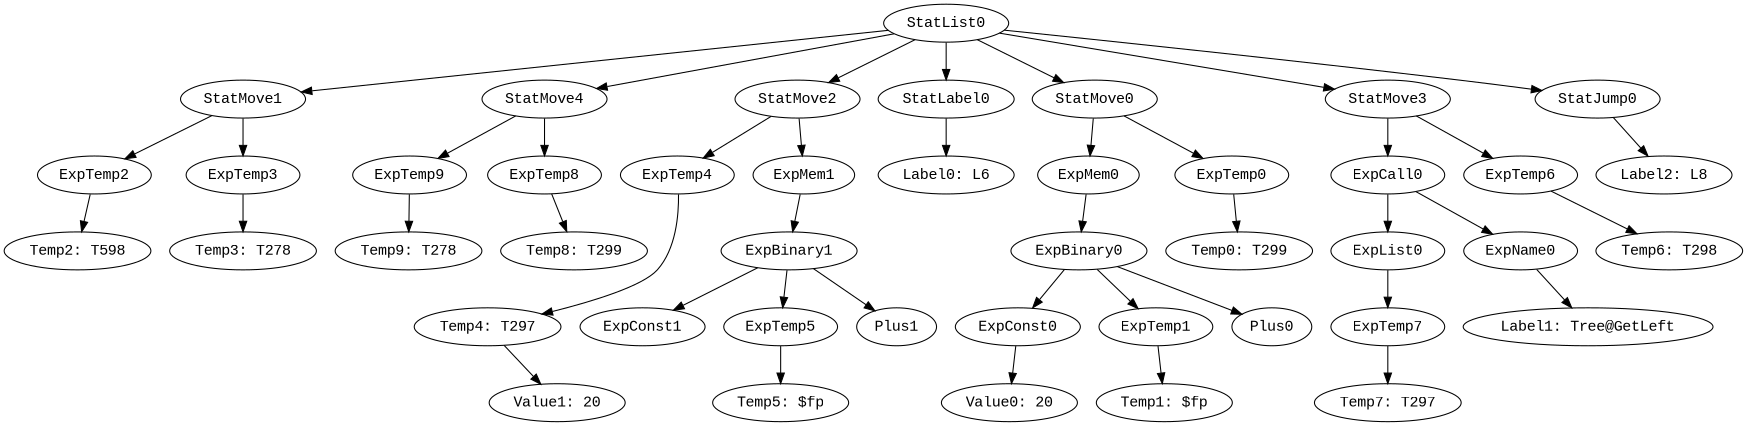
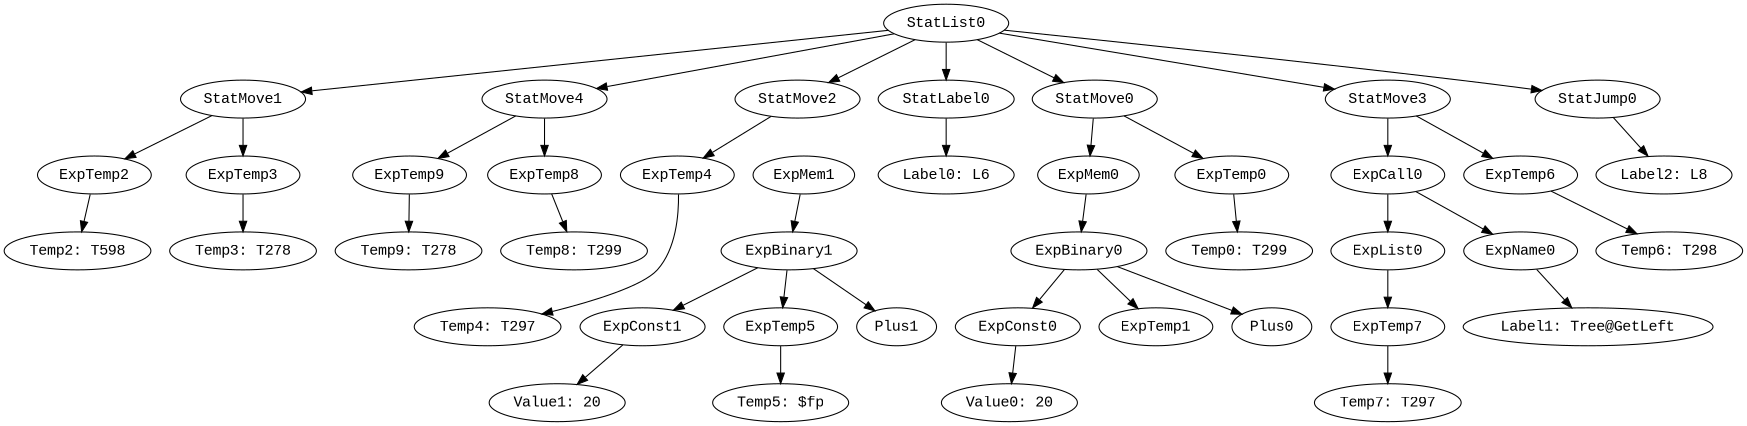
  digraph {
    fontname="Liberation Mono"
    ordering=out
    node [fontname="Liberation Mono"]
    edge [fontname="Liberation Mono"]
    ExpTemp9
    "Temp9: T278"
    ExpList0
    ExpTemp7
    "Temp7: T297"
    ExpTemp8
    "Temp8: T299"
    StatMove1
    ExpTemp2
    ExpTemp3
    n11 [label="Temp2: T598"]
    "Temp3: T278"
    ExpConst1
    "Value1: 20"
    StatMove4
    ExpMem0
    ExpBinary0
    ExpConst0
    ExpTemp1
    Plus0
    "Value0: 20"
-   "Temp1: $fp"
    ExpBinary1
    ExpTemp5
    Plus1
    "Temp5: $fp"
    StatMove2
    ExpTemp4
    ExpMem1
    "Temp4: T297"
    StatLabel0
    "Label0: L6"
    StatList0
    StatMove0
    StatMove3
    StatJump0
    ExpTemp0
    ExpCall0
    ExpTemp6
    "Label2: L8"
    "Temp0: T299"
    ExpName0
    "Temp6: T298"
    "Label1: Tree@GetLeft"
    ExpTemp9 -> "Temp9: T278"
    ExpList0 -> ExpTemp7
    ExpTemp7 -> "Temp7: T297"
    ExpTemp8 -> "Temp8: T299"
    StatMove1 -> ExpTemp2
    StatMove1 -> ExpTemp3
    ExpTemp2 -> n11
    ExpTemp3 -> "Temp3: T278"
-   "Temp4: T297" -> "Value1: 20"
+   ExpConst1 -> "Value1: 20"
    StatMove4 -> ExpTemp9
    StatMove4 -> ExpTemp8
    ExpMem0 -> ExpBinary0
    ExpBinary0 -> ExpConst0
    ExpBinary0 -> ExpTemp1
    ExpBinary0 -> Plus0
    ExpConst0 -> "Value0: 20"
-   ExpTemp1 -> "Temp1: $fp"
    ExpBinary1 -> ExpConst1
    ExpBinary1 -> ExpTemp5
    ExpBinary1 -> Plus1
    ExpTemp5 -> "Temp5: $fp"
    StatMove2 -> ExpTemp4
-   StatMove2 -> ExpMem1
    ExpTemp4 -> "Temp4: T297"
    ExpMem1 -> ExpBinary1
    StatLabel0 -> "Label0: L6"
    StatList0 -> StatMove1
    StatList0 -> StatMove4
    StatList0 -> StatMove2
    StatList0 -> StatLabel0
    StatList0 -> StatMove0
    StatList0 -> StatMove3
    StatList0 -> StatJump0
    StatMove0 -> ExpMem0
    StatMove0 -> ExpTemp0
    StatMove3 -> ExpCall0
    StatMove3 -> ExpTemp6
    StatJump0 -> "Label2: L8"
    ExpTemp0 -> "Temp0: T299"
    ExpCall0 -> ExpList0
    ExpCall0 -> ExpName0
    ExpTemp6 -> "Temp6: T298"
    ExpName0 -> "Label1: Tree@GetLeft"
  }
